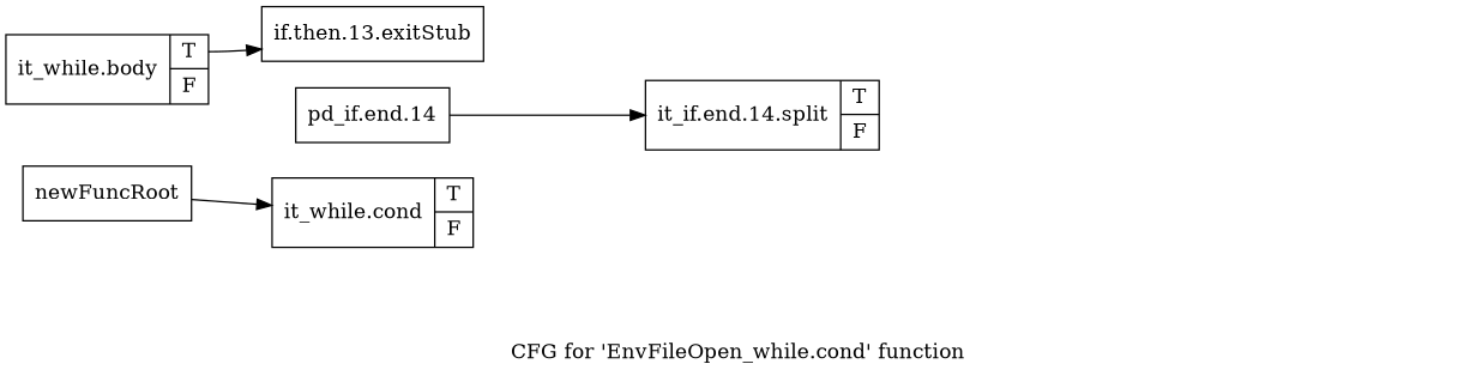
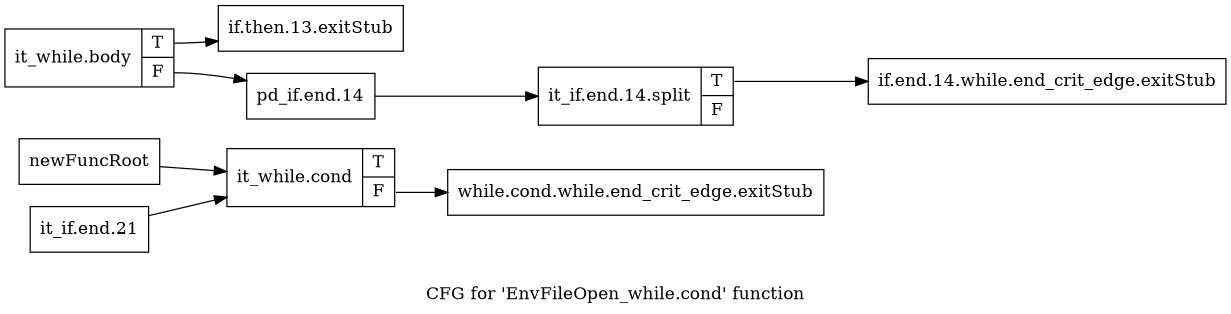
  digraph {
    label="CFG for 'EnvFileOpen_while.cond' function"
    rankdir=LR
    node [shape=record]
    n1 [label="{newFuncRoot}"]
    n2 [label="{it_while.cond|{<s0>T|<s1>F}}"]
+   n3 [label="{while.cond.while.end_crit_edge.exitStub}"]
    n4 [label="{it_while.body|{<s0>T|<s1>F}}"]
    n5 [label="{if.then.13.exitStub}"]
    n6 [label="{pd_if.end.14}"]
+   n7 [label="{if.end.14.while.end_crit_edge.exitStub}"]
    n8 [label="{it_if.end.14.split|{<s0>T|<s1>F}}"]
+   n9 [label="{it_if.end.21}"]
    n1 -> n2
+   n2 -> n3 [tailport=s1]
    n4 -> n5 [tailport=s0]
+   n4 -> n6 [tailport=s1]
    n6 -> n8
+   n8 -> n7 [tailport=s0]
+   n9 -> n2
  }
